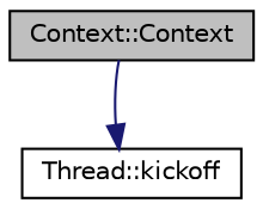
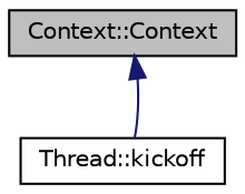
  digraph {
    rankdir=TB
    node [color=black fontname=Helvetica fontsize=10 shape=record]
    n1 [fillcolor=grey75 fontcolor=black height=0.2 label="Context::Context" style=filled width=0.4]
    n2 [height=0.2 label="Thread::kickoff" width=0.4]
-   n1 -> n2 [color=midnightblue fontname=Helvetica fontsize=10 labelfontname=Helvetica labelfontsize=10 style=solid]
+   n2 -> n1 [color=midnightblue fontname=Helvetica fontsize=10 labelfontname=Helvetica labelfontsize=10 style=solid]
  }
